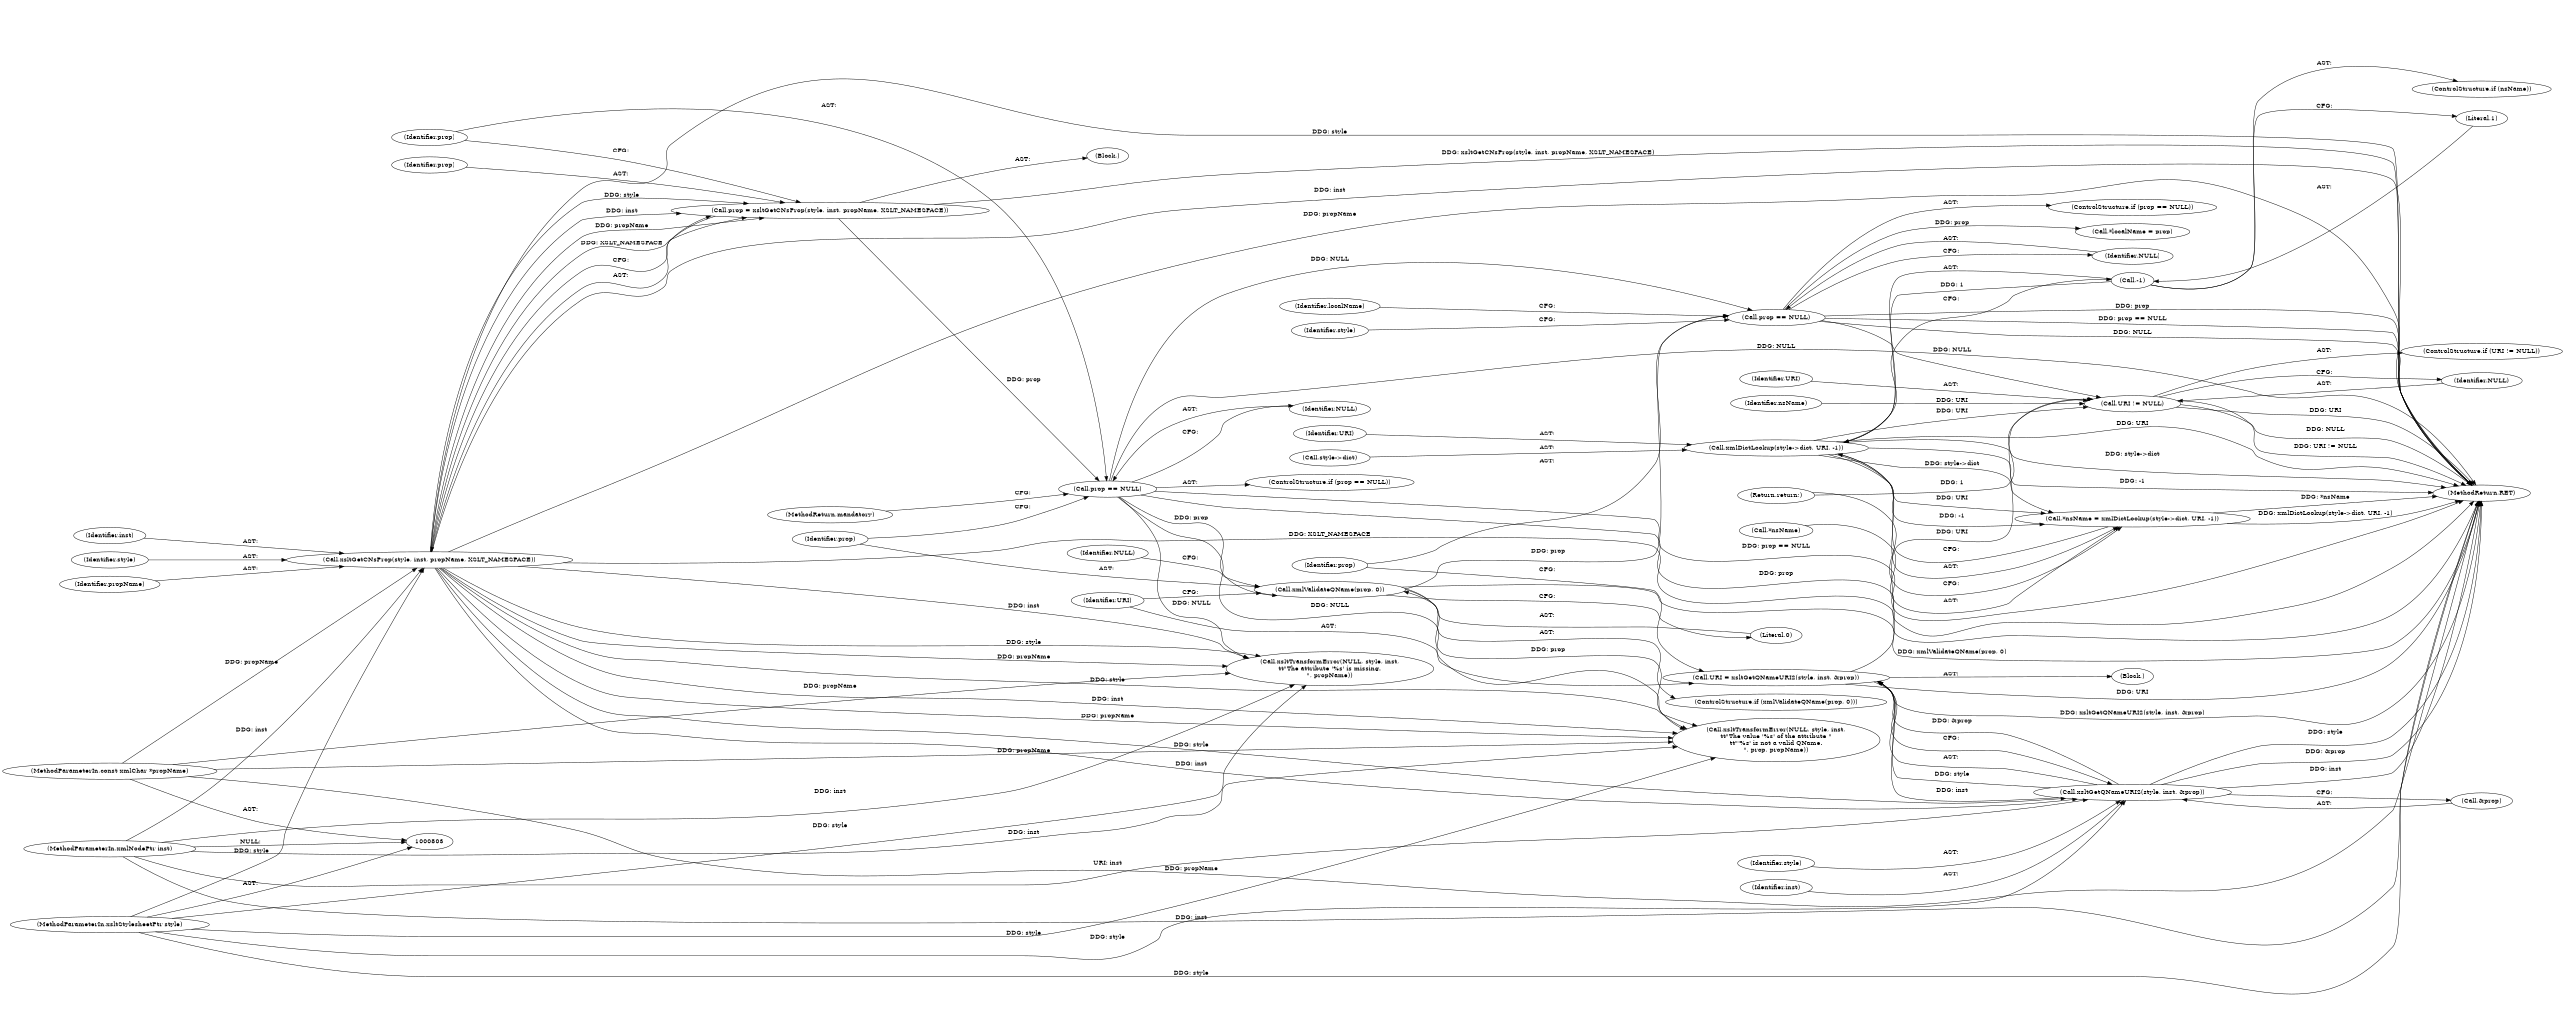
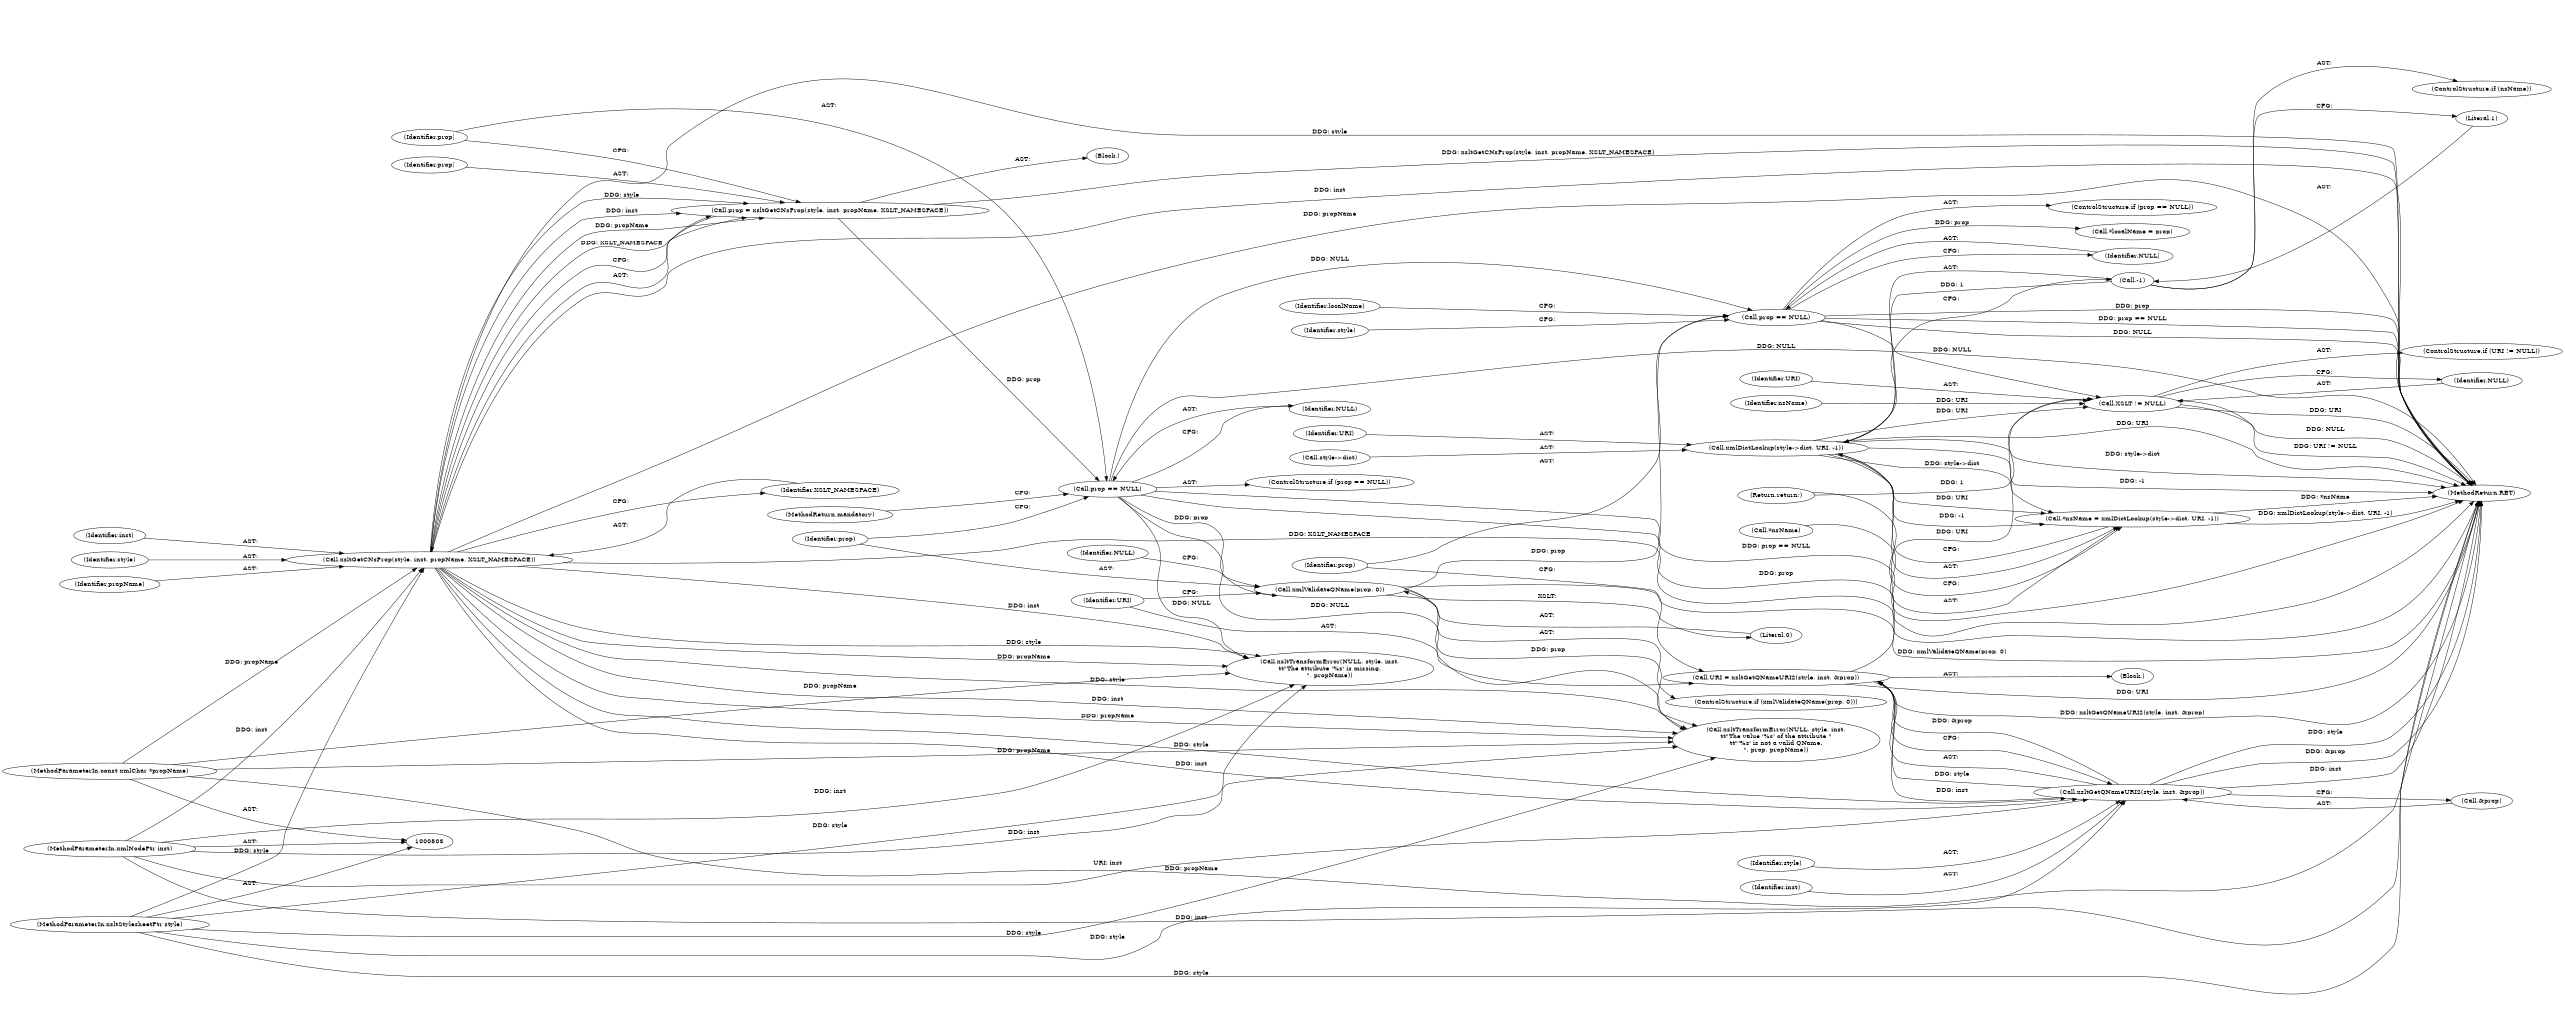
  digraph {
    rankdir=LR
    n1 [label="(Call,xmlDictLookup(style->dict, URI, -1))"]
    n2 [label="(Call,-1)"]
    n3 [label="(Call,*nsName = xmlDictLookup(style->dict, URI, -1))"]
    n4 [label="(MethodReturn,RET)"]
-   n5 [label="(Call,URI != NULL)"]
+   n5 [label="(Call,XSLT != NULL)"]
    n6 [label="(Literal,1)"]
    n7 [label="(ControlStructure,if (nsName))"]
    n8 [label="(ControlStructure,if (URI != NULL))"]
    n9 [label="(Identifier,NULL)"]
    n10 [label="(Call,URI = xsltGetQNameURI2(style, inst, &prop))"]
    n11 [label="(Call,xsltGetQNameURI2(style, inst, &prop))"]
    n12 [label="(Block,)"]
    n13 [label="(Call,&prop)"]
    n14 [label="(Call,xsltGetCNsProp(style, inst, propName, XSLT_NAMESPACE))"]
    n15 [label="(Call,prop = xsltGetCNsProp(style, inst, propName, XSLT_NAMESPACE))"]
    n16 [label="(Call,xsltTransformError(NULL, style, inst,\n\t\t\"The value '%s' of the attribute \"\n\t\t\"'%s' is not a valid QName.\n\", prop, propName))"]
+   n17 [label="(Identifier,XSLT_NAMESPACE)"]
    n18 [label="(Call,xsltTransformError(NULL, style, inst,\n\t\t\"The attribute '%s' is missing.\n\", propName))"]
    n19 [label="(Call,prop == NULL)"]
    n20 [label="(Block,)"]
    n21 [label="(MethodParameterIn,xsltStylesheetPtr style)"]
    n22 [label=1000803]
    n23 [label="(MethodParameterIn,xmlNodePtr inst)"]
    n24 [label="(MethodParameterIn,const xmlChar *propName)"]
    n25 [label="(Call,prop == NULL)"]
    n26 [label="(ControlStructure,if (prop == NULL))"]
    n27 [label="(Call,*localName = prop)"]
    n28 [label="(Identifier,NULL)"]
    n29 [label="(Call,xmlValidateQName(prop, 0))"]
    n30 [label="(Literal,0)"]
    n31 [label="(ControlStructure,if (xmlValidateQName(prop, 0)))"]
    n32 [label="(Identifier,NULL)"]
    n33 [label="(ControlStructure,if (prop == NULL))"]
    n34 [label="(Identifier,URI)"]
    n35 [label="(Identifier,prop)"]
    n36 [label="(Identifier,prop)"]
    n37 [label="(Identifier,inst)"]
    n38 [label="(Identifier,propName)"]
    n39 [label="(Identifier,inst)"]
    n40 [label="(Identifier,URI)"]
    n41 [label="(Identifier,URI)"]
    n42 [label="(Identifier,style)"]
    n43 [label="(Identifier,style)"]
    n44 [label="(Identifier,localName)"]
    n45 [label="(Identifier,prop)"]
    n46 [label="(Return,return;)"]
    n47 [label="(Identifier,prop)"]
    n48 [label="(Identifier,NULL)"]
    n49 [label="(Call,style->dict)"]
    n50 [label="(Identifier,nsName)"]
    n51 [label="(Identifier,style)"]
    n52 [label="(Call,*nsName)"]
    n53 [label="(MethodReturn,mandatory)"]
    n1 -> n2 [label="CFG: "]
    n1 -> n3 [label="AST: "]
    n1 -> n3 [label="DDG: style->dict"]
    n1 -> n3 [label="DDG: URI"]
    n1 -> n3 [label="DDG: -1"]
    n1 -> n4 [label="DDG: URI"]
    n1 -> n4 [label="DDG: style->dict"]
    n1 -> n4 [label="DDG: -1"]
    n1 -> n5 [label="DDG: URI"]
    n2 -> n1 [label="AST: "]
    n2 -> n1 [label="DDG: 1"]
    n2 -> n6 [label="CFG: "]
    n2 -> n7 [label="AST: "]
    n3 -> n1 [label="CFG: "]
    n3 -> n4 [label="DDG: xmlDictLookup(style->dict, URI, -1)"]
    n3 -> n4 [label="DDG: *nsName"]
    n5 -> n4 [label="DDG: URI"]
    n5 -> n4 [label="DDG: NULL"]
    n5 -> n4 [label="DDG: URI != NULL"]
    n5 -> n8 [label="AST: "]
    n5 -> n9 [label="CFG: "]
    n6 -> n2 [label="AST: "]
    n9 -> n5 [label="AST: "]
    n10 -> n4 [label="DDG: xsltGetQNameURI2(style, inst, &prop)"]
    n10 -> n4 [label="DDG: URI"]
    n10 -> n5 [label="DDG: URI"]
    n10 -> n11 [label="CFG: "]
    n10 -> n12 [label="AST: "]
    n11 -> n4 [label="DDG: style"]
    n11 -> n4 [label="DDG: &prop"]
    n11 -> n4 [label="DDG: inst"]
    n11 -> n10 [label="AST: "]
    n11 -> n10 [label="DDG: style"]
    n11 -> n10 [label="DDG: inst"]
    n11 -> n10 [label="DDG: &prop"]
    n11 -> n13 [label="CFG: "]
    n13 -> n11 [label="AST: "]
    n14 -> n4 [label="DDG: style"]
    n14 -> n4 [label="DDG: inst"]
    n14 -> n4 [label="DDG: propName"]
    n14 -> n4 [label="DDG: XSLT_NAMESPACE"]
    n14 -> n11 [label="DDG: style"]
    n14 -> n11 [label="DDG: inst"]
    n14 -> n15 [label="AST: "]
    n14 -> n15 [label="DDG: style"]
    n14 -> n15 [label="DDG: inst"]
    n14 -> n15 [label="DDG: propName"]
    n14 -> n15 [label="DDG: XSLT_NAMESPACE"]
    n14 -> n16 [label="DDG: style"]
    n14 -> n16 [label="DDG: inst"]
    n14 -> n16 [label="DDG: propName"]
+   n14 -> n17 [label="CFG: "]
    n14 -> n18 [label="DDG: style"]
    n14 -> n18 [label="DDG: inst"]
    n14 -> n18 [label="DDG: propName"]
    n15 -> n4 [label="DDG: xsltGetCNsProp(style, inst, propName, XSLT_NAMESPACE)"]
    n15 -> n14 [label="CFG: "]
    n15 -> n19 [label="DDG: prop"]
    n15 -> n20 [label="AST: "]
+   n17 -> n14 [label="AST: "]
    n19 -> n4 [label="DDG: NULL"]
    n19 -> n4 [label="DDG: prop == NULL"]
    n19 -> n4 [label="DDG: prop"]
    n19 -> n16 [label="DDG: NULL"]
    n19 -> n18 [label="DDG: NULL"]
    n19 -> n25 [label="DDG: NULL"]
    n19 -> n29 [label="DDG: prop"]
    n19 -> n32 [label="CFG: "]
    n19 -> n33 [label="AST: "]
    n21 -> n4 [label="DDG: style"]
    n21 -> n11 [label="DDG: style"]
    n21 -> n14 [label="DDG: style"]
    n21 -> n16 [label="DDG: style"]
    n21 -> n18 [label="DDG: style"]
    n21 -> n22 [label="AST: "]
    n23 -> n4 [label="DDG: inst"]
    n23 -> n11 [label="URI: inst"]
    n23 -> n14 [label="DDG: inst"]
    n23 -> n16 [label="DDG: inst"]
    n23 -> n18 [label="DDG: inst"]
-   n23 -> n22 [label="NULL: "]
+   n23 -> n22 [label="AST: "]
    n24 -> n4 [label="DDG: propName"]
    n24 -> n14 [label="DDG: propName"]
    n24 -> n16 [label="DDG: propName"]
    n24 -> n18 [label="DDG: propName"]
    n24 -> n22 [label="AST: "]
    n25 -> n4 [label="DDG: prop"]
    n25 -> n4 [label="DDG: prop == NULL"]
    n25 -> n4 [label="DDG: NULL"]
    n25 -> n5 [label="DDG: NULL"]
    n25 -> n26 [label="AST: "]
    n25 -> n27 [label="DDG: prop"]
    n25 -> n28 [label="CFG: "]
    n28 -> n25 [label="AST: "]
    n29 -> n4 [label="DDG: xmlValidateQName(prop, 0)"]
    n29 -> n16 [label="DDG: prop"]
    n29 -> n25 [label="DDG: prop"]
-   n29 -> n30 [label="CFG: "]
+   n29 -> n30 [label="XSLT: "]
    n29 -> n31 [label="AST: "]
    n30 -> n29 [label="AST: "]
    n32 -> n19 [label="AST: "]
    n34 -> n10 [label="AST: "]
    n34 -> n29 [label="CFG: "]
    n35 -> n19 [label="CFG: "]
    n35 -> n29 [label="AST: "]
    n36 -> n15 [label="CFG: "]
    n36 -> n19 [label="AST: "]
    n37 -> n11 [label="AST: "]
    n38 -> n14 [label="AST: "]
    n39 -> n14 [label="AST: "]
    n40 -> n5 [label="AST: "]
    n41 -> n1 [label="AST: "]
    n42 -> n14 [label="AST: "]
    n43 -> n25 [label="CFG: "]
    n44 -> n25 [label="CFG: "]
    n45 -> n15 [label="AST: "]
    n46 -> n3 [label="CFG: "]
    n46 -> n5 [label="DDG: 1"]
    n47 -> n10 [label="CFG: "]
    n47 -> n25 [label="AST: "]
    n48 -> n29 [label="CFG: "]
    n49 -> n1 [label="AST: "]
    n50 -> n5 [label="DDG: URI"]
    n51 -> n11 [label="AST: "]
    n52 -> n3 [label="AST: "]
    n53 -> n19 [label="CFG: "]
  }
